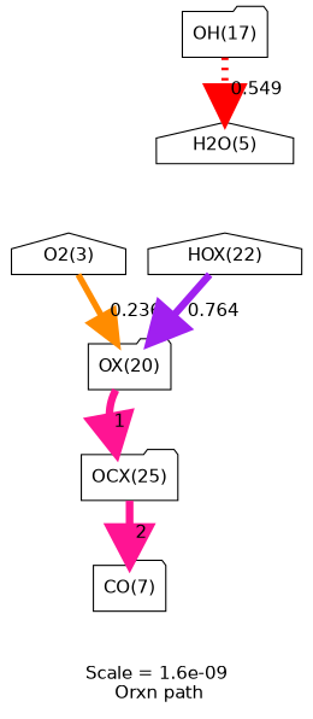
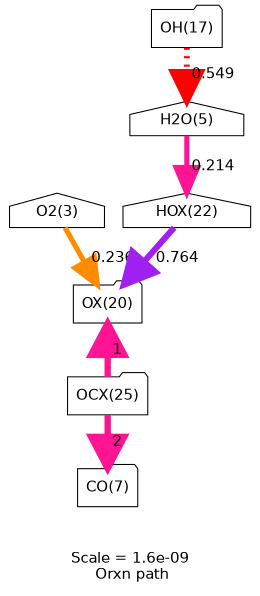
  digraph {
    fontname=Helvetica
    label="Scale = 1.6e-09\l Orxn path"
    node [fontname=Helvetica shape=folder]
    edge [arrowsize=3 color=deeppink fontname=Helvetica penwidth=6 style=bold]
    n1 [label="O2(3)" shape=house]
    n2 [label="OX(20)"]
    n3 [label="OCX(25)"]
    n4 [label="CO(7)"]
    n5 [label="HOX(22)" shape=house]
    n6 [label="H2O(5)" shape=house]
    n7 [label="OH(17)"]
    n1 -> n2 [arrowsize=2.45 color=darkorange label=" 0.236" penwidth=4.91]
-   n2 -> n3 [label=" 1"]
+   n3 -> n2 [label=" 1"]
    n3 -> n4 [label=" 2"]
    n5 -> n2 [arrowsize=2.9 color=purple label=" 0.764" penwidth=5.8]
+   n6 -> n5 [arrowsize=2.42 label=" 0.214" penwidth=4.83]
    n7 -> n6 [arrowsize=2.77 color=red label=" 0.549" penwidth=5.55 style=dotted]
  }
